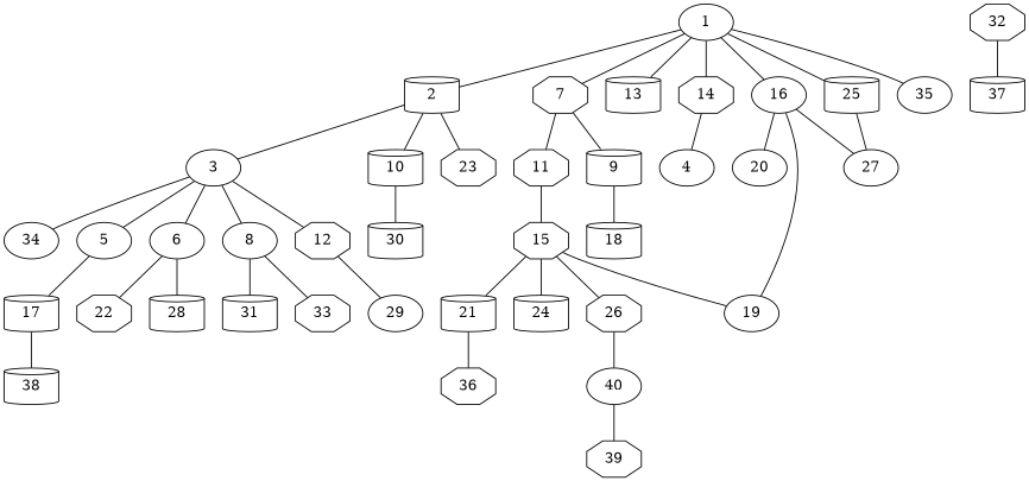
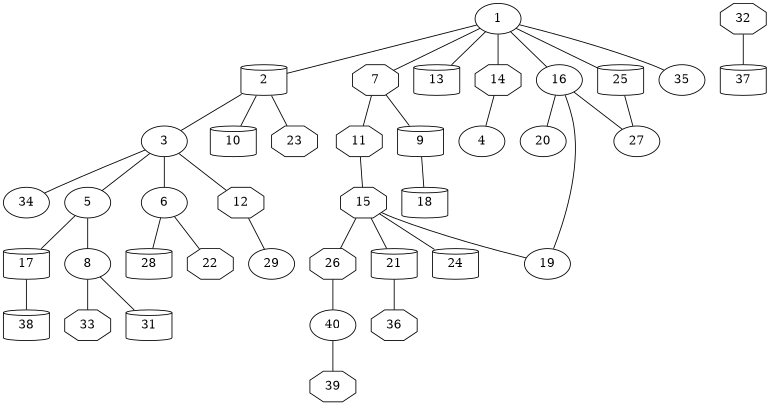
  graph {
    fontname="DejaVu Serif"
    node [fontname="DejaVu Serif" shape=cylinder]
    edge [fontname="DejaVu Serif"]
    2
    1 [shape=ellipse]
    7 [shape=octagon]
    13
    14 [shape=octagon]
    16 [shape=ellipse]
    25
    35 [shape=ellipse]
    3 [shape=ellipse]
    10
    23 [shape=octagon]
    9
    11 [shape=octagon]
    4 [shape=ellipse]
    19 [shape=ellipse]
    20 [shape=ellipse]
    27 [shape=ellipse]
    5 [shape=ellipse]
    6 [shape=ellipse]
    8 [shape=ellipse]
    12 [shape=octagon]
    34 [shape=ellipse]
-   30
    18
    15 [shape=octagon]
    17
    22 [shape=octagon]
    28
    31
    33 [shape=octagon]
    29 [shape=ellipse]
    38
    21
    24
    26 [shape=octagon]
    32 [shape=octagon]
    37
    36 [shape=octagon]
    40 [shape=ellipse]
    39 [shape=octagon]
    2 -- 3
    2 -- 10
    2 -- 23
    1 -- 2
    1 -- 7
    1 -- 13
    1 -- 14
    1 -- 16
    1 -- 25
    1 -- 35
    7 -- 9
    7 -- 11
    14 -- 4
    16 -- 19
    16 -- 20
    16 -- 27
    25 -- 27
    3 -- 5
    3 -- 6
-   3 -- 8
+   5 -- 8
    3 -- 12
    3 -- 34
-   10 -- 30
    9 -- 18
    11 -- 15
    5 -- 17
    6 -- 22
    6 -- 28
    8 -- 31
    8 -- 33
    12 -- 29
    15 -- 19
    15 -- 21
    15 -- 24
    15 -- 26
    17 -- 38
    21 -- 36
    26 -- 40
    32 -- 37
    40 -- 39
  }
